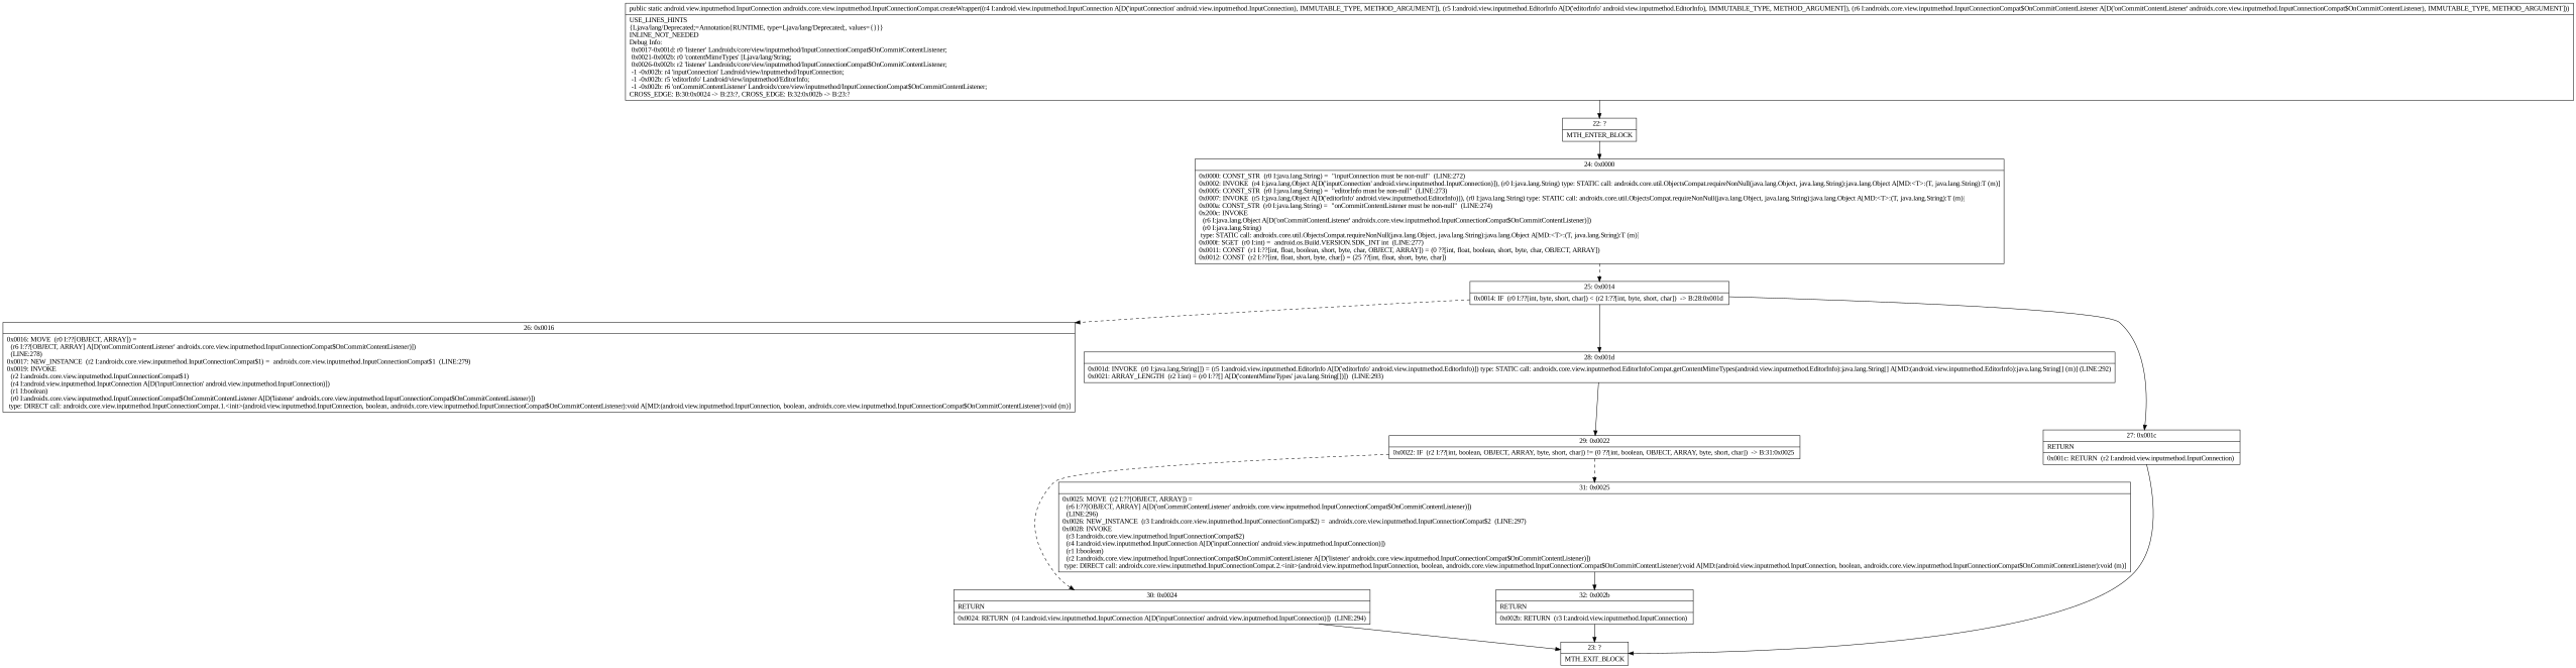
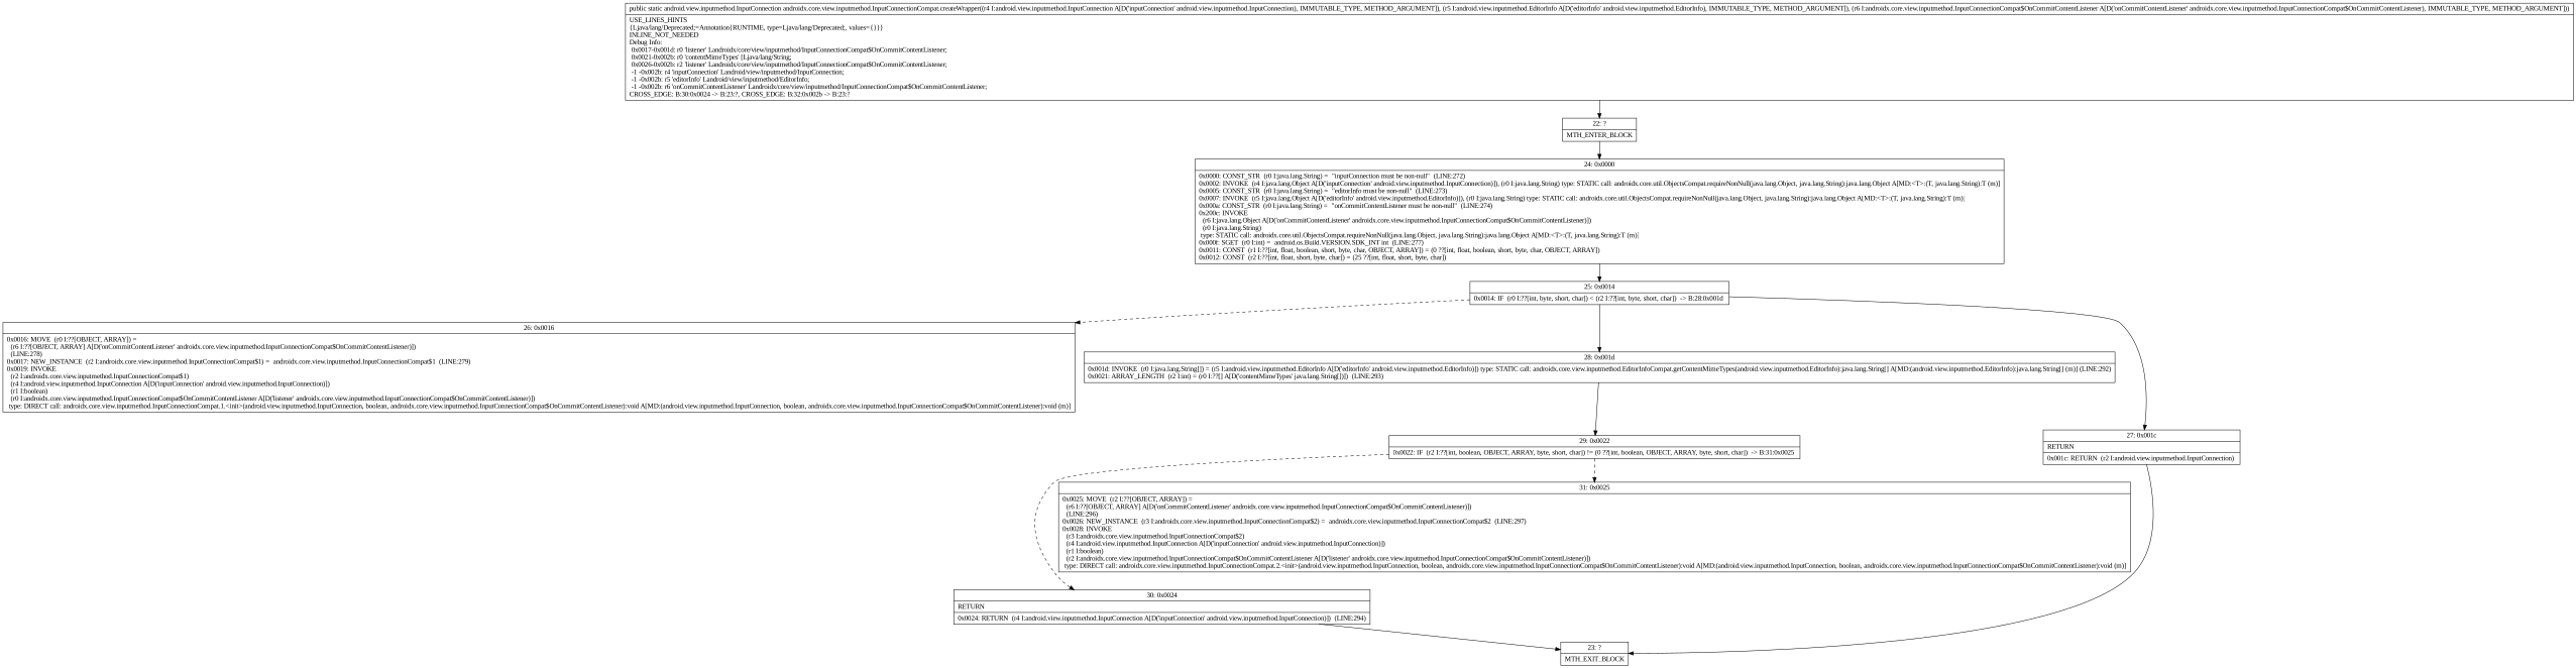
  digraph {
    fontname="Liberation Serif"
    node [fontname="Liberation Serif" shape=record]
    edge [fontname="Liberation Serif"]
    n1 [label="{22\:\ ?|MTH_ENTER_BLOCK\l}"]
    n2 [label="{24\:\ 0x0000|0x0000: CONST_STR  (r0 I:java.lang.String) =  \"inputConnection must be non\-null\"  (LINE:272)\l0x0002: INVOKE  (r4 I:java.lang.Object A[D('inputConnection' android.view.inputmethod.InputConnection)]), (r0 I:java.lang.String) type: STATIC call: androidx.core.util.ObjectsCompat.requireNonNull(java.lang.Object, java.lang.String):java.lang.Object A[MD:\<T\>:(T, java.lang.String):T (m)]\l0x0005: CONST_STR  (r0 I:java.lang.String) =  \"editorInfo must be non\-null\"  (LINE:273)\l0x0007: INVOKE  (r5 I:java.lang.Object A[D('editorInfo' android.view.inputmethod.EditorInfo)]), (r0 I:java.lang.String) type: STATIC call: androidx.core.util.ObjectsCompat.requireNonNull(java.lang.Object, java.lang.String):java.lang.Object A[MD:\<T\>:(T, java.lang.String):T (m)]\l0x000a: CONST_STR  (r0 I:java.lang.String) =  \"onCommitContentListener must be non\-null\"  (LINE:274)\l0x200c: INVOKE  \l  (r6 I:java.lang.Object A[D('onCommitContentListener' androidx.core.view.inputmethod.InputConnectionCompat$OnCommitContentListener)])\l  (r0 I:java.lang.String)\l type: STATIC call: androidx.core.util.ObjectsCompat.requireNonNull(java.lang.Object, java.lang.String):java.lang.Object A[MD:\<T\>:(T, java.lang.String):T (m)]\l0x000f: SGET  (r0 I:int) =  android.os.Build.VERSION.SDK_INT int  (LINE:277)\l0x0011: CONST  (r1 I:??[int, float, boolean, short, byte, char, OBJECT, ARRAY]) = (0 ??[int, float, boolean, short, byte, char, OBJECT, ARRAY]) \l0x0012: CONST  (r2 I:??[int, float, short, byte, char]) = (25 ??[int, float, short, byte, char]) \l}"]
    n3 [label="{25\:\ 0x0014|0x0014: IF  (r0 I:??[int, byte, short, char]) \< (r2 I:??[int, byte, short, char])  \-\> B:28:0x001d \l}"]
    n4 [label="{26\:\ 0x0016|0x0016: MOVE  (r0 I:??[OBJECT, ARRAY]) = \l  (r6 I:??[OBJECT, ARRAY] A[D('onCommitContentListener' androidx.core.view.inputmethod.InputConnectionCompat$OnCommitContentListener)])\l  (LINE:278)\l0x0017: NEW_INSTANCE  (r2 I:androidx.core.view.inputmethod.InputConnectionCompat$1) =  androidx.core.view.inputmethod.InputConnectionCompat$1  (LINE:279)\l0x0019: INVOKE  \l  (r2 I:androidx.core.view.inputmethod.InputConnectionCompat$1)\l  (r4 I:android.view.inputmethod.InputConnection A[D('inputConnection' android.view.inputmethod.InputConnection)])\l  (r1 I:boolean)\l  (r0 I:androidx.core.view.inputmethod.InputConnectionCompat$OnCommitContentListener A[D('listener' androidx.core.view.inputmethod.InputConnectionCompat$OnCommitContentListener)])\l type: DIRECT call: androidx.core.view.inputmethod.InputConnectionCompat.1.\<init\>(android.view.inputmethod.InputConnection, boolean, androidx.core.view.inputmethod.InputConnectionCompat$OnCommitContentListener):void A[MD:(android.view.inputmethod.InputConnection, boolean, androidx.core.view.inputmethod.InputConnectionCompat$OnCommitContentListener):void (m)]\l}"]
    n5 [label="{28\:\ 0x001d|0x001d: INVOKE  (r0 I:java.lang.String[]) = (r5 I:android.view.inputmethod.EditorInfo A[D('editorInfo' android.view.inputmethod.EditorInfo)]) type: STATIC call: androidx.core.view.inputmethod.EditorInfoCompat.getContentMimeTypes(android.view.inputmethod.EditorInfo):java.lang.String[] A[MD:(android.view.inputmethod.EditorInfo):java.lang.String[] (m)] (LINE:292)\l0x0021: ARRAY_LENGTH  (r2 I:int) = (r0 I:??[] A[D('contentMimeTypes' java.lang.String[])])  (LINE:293)\l}"]
    n6 [label="{27\:\ 0x001c|RETURN\l|0x001c: RETURN  (r2 I:android.view.inputmethod.InputConnection) \l}"]
    n7 [label="{29\:\ 0x0022|0x0022: IF  (r2 I:??[int, boolean, OBJECT, ARRAY, byte, short, char]) != (0 ??[int, boolean, OBJECT, ARRAY, byte, short, char])  \-\> B:31:0x0025 \l}"]
    n8 [label="{23\:\ ?|MTH_EXIT_BLOCK\l}"]
    n9 [label="{30\:\ 0x0024|RETURN\l|0x0024: RETURN  (r4 I:android.view.inputmethod.InputConnection A[D('inputConnection' android.view.inputmethod.InputConnection)])  (LINE:294)\l}"]
    n10 [label="{31\:\ 0x0025|0x0025: MOVE  (r2 I:??[OBJECT, ARRAY]) = \l  (r6 I:??[OBJECT, ARRAY] A[D('onCommitContentListener' androidx.core.view.inputmethod.InputConnectionCompat$OnCommitContentListener)])\l  (LINE:296)\l0x0026: NEW_INSTANCE  (r3 I:androidx.core.view.inputmethod.InputConnectionCompat$2) =  androidx.core.view.inputmethod.InputConnectionCompat$2  (LINE:297)\l0x0028: INVOKE  \l  (r3 I:androidx.core.view.inputmethod.InputConnectionCompat$2)\l  (r4 I:android.view.inputmethod.InputConnection A[D('inputConnection' android.view.inputmethod.InputConnection)])\l  (r1 I:boolean)\l  (r2 I:androidx.core.view.inputmethod.InputConnectionCompat$OnCommitContentListener A[D('listener' androidx.core.view.inputmethod.InputConnectionCompat$OnCommitContentListener)])\l type: DIRECT call: androidx.core.view.inputmethod.InputConnectionCompat.2.\<init\>(android.view.inputmethod.InputConnection, boolean, androidx.core.view.inputmethod.InputConnectionCompat$OnCommitContentListener):void A[MD:(android.view.inputmethod.InputConnection, boolean, androidx.core.view.inputmethod.InputConnectionCompat$OnCommitContentListener):void (m)]\l}"]
-   n11 [label="{32\:\ 0x002b|RETURN\l|0x002b: RETURN  (r3 I:android.view.inputmethod.InputConnection) \l}"]
    n12 [label="{public static android.view.inputmethod.InputConnection androidx.core.view.inputmethod.InputConnectionCompat.createWrapper((r4 I:android.view.inputmethod.InputConnection A[D('inputConnection' android.view.inputmethod.InputConnection), IMMUTABLE_TYPE, METHOD_ARGUMENT]), (r5 I:android.view.inputmethod.EditorInfo A[D('editorInfo' android.view.inputmethod.EditorInfo), IMMUTABLE_TYPE, METHOD_ARGUMENT]), (r6 I:androidx.core.view.inputmethod.InputConnectionCompat$OnCommitContentListener A[D('onCommitContentListener' androidx.core.view.inputmethod.InputConnectionCompat$OnCommitContentListener), IMMUTABLE_TYPE, METHOD_ARGUMENT]))  | USE_LINES_HINTS\l\{Ljava\/lang\/Deprecated;=Annotation\{RUNTIME, type=Ljava\/lang\/Deprecated;, values=\{\}\}\}\lINLINE_NOT_NEEDED\lDebug Info:\l  0x0017\-0x001d: r0 'listener' Landroidx\/core\/view\/inputmethod\/InputConnectionCompat$OnCommitContentListener;\l  0x0021\-0x002b: r0 'contentMimeTypes' [Ljava\/lang\/String;\l  0x0026\-0x002b: r2 'listener' Landroidx\/core\/view\/inputmethod\/InputConnectionCompat$OnCommitContentListener;\l  \-1 \-0x002b: r4 'inputConnection' Landroid\/view\/inputmethod\/InputConnection;\l  \-1 \-0x002b: r5 'editorInfo' Landroid\/view\/inputmethod\/EditorInfo;\l  \-1 \-0x002b: r6 'onCommitContentListener' Landroidx\/core\/view\/inputmethod\/InputConnectionCompat$OnCommitContentListener;\lCROSS_EDGE: B:30:0x0024 \-\> B:23:?, CROSS_EDGE: B:32:0x002b \-\> B:23:?\l}"]
    n1 -> n2
-   n2 -> n3 [style=dashed]
+   n2 -> n3
    n3 -> n4 [style=dashed]
    n3 -> n5
    n3 -> n6
    n5 -> n7
    n6 -> n8
    n7 -> n9 [style=dashed]
    n7 -> n10 [style=dashed]
    n9 -> n8
-   n10 -> n11
-   n11 -> n8
    n12 -> n1
  }
